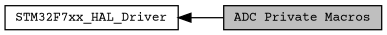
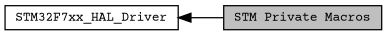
  digraph {
    rankdir=LR
    fontname="Courier Prime"
    node [color=black fontname="Courier Prime" fontsize=10 shape=record style=filled]
    n1 [fillcolor=white height=0.2 label=STM32F7xx_HAL_Driver width=0.4]
-   n2 [fillcolor=grey75 fontcolor=black height=0.2 label="ADC Private Macros" width=0.4]
+   n2 [fillcolor=grey75 fontcolor=black height=0.2 label="STM Private Macros" width=0.4]
    n1 -> n2 [dir=back fontname="Courier Prime" fontsize=10 labelfontname=Helvetica labelfontsize=10 shape=plaintext style=solid]
  }
